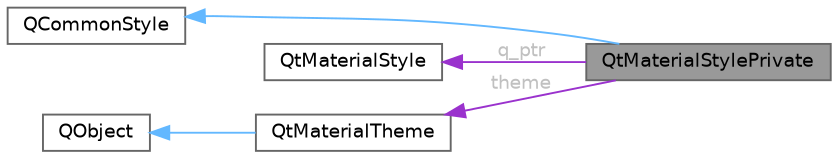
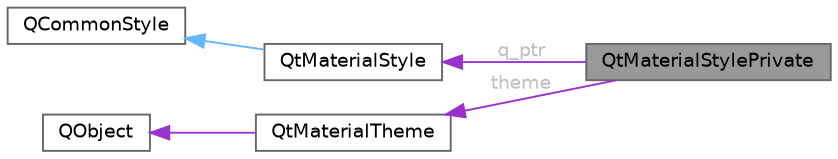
  digraph {
    rankdir=LR
    node [color=gray40 fillcolor=white fontname=Helvetica fontsize=10 shape=box style=filled]
    edge [color=darkorchid3 dir=back fontname=Helvetica fontsize=10 labelfontname=Helvetica labelfontsize=10 style=solid]
    n1 [fillcolor=grey60 fontcolor=black height=0.2 label=QtMaterialStylePrivate width=0.4]
    n2 [height=0.2 label=QtMaterialStyle width=0.4]
    n3 [height=0.2 label=QCommonStyle width=0.4]
    n4 [height=0.2 label=QtMaterialTheme width=0.4]
    n5 [height=0.2 label=QObject width=0.4]
    n2 -> n1 [fontcolor=grey label=" q_ptr"]
-   n3 -> n1 [color=steelblue1]
+   n3 -> n2 [color=steelblue1]
    n4 -> n1 [fontcolor=grey label=" theme"]
-   n5 -> n4 [color=steelblue1]
+   n5 -> n4
  }
